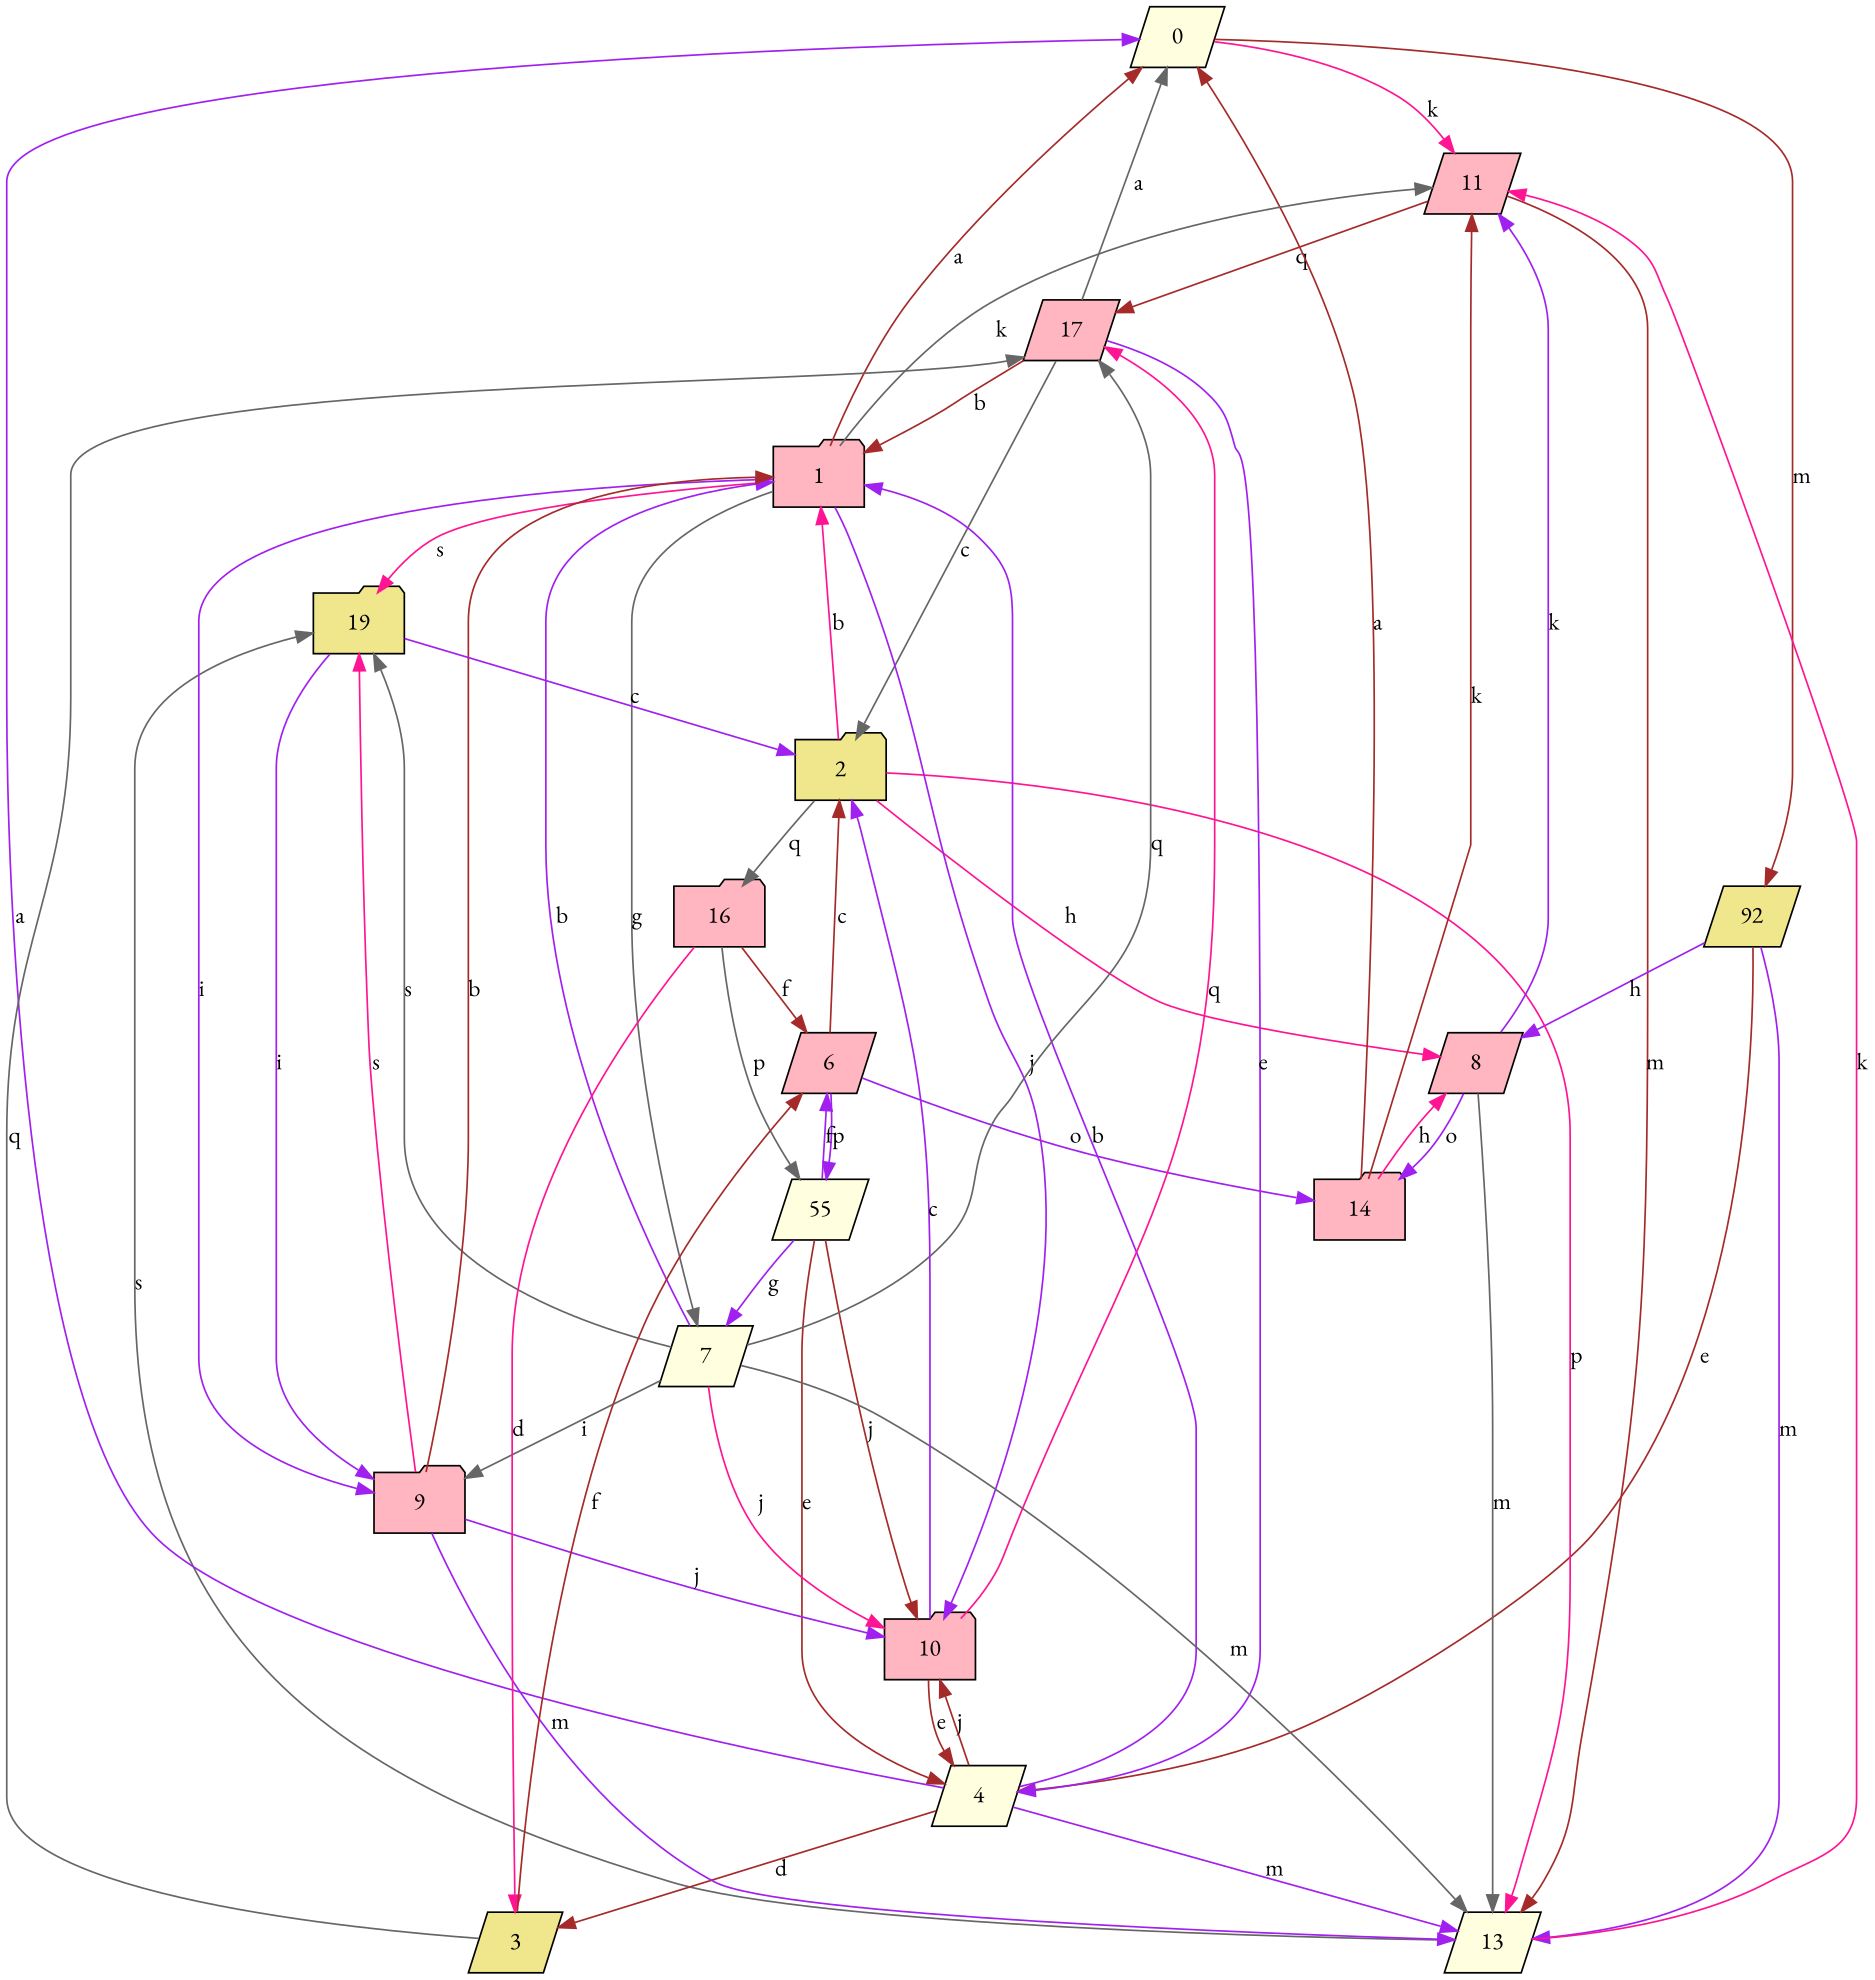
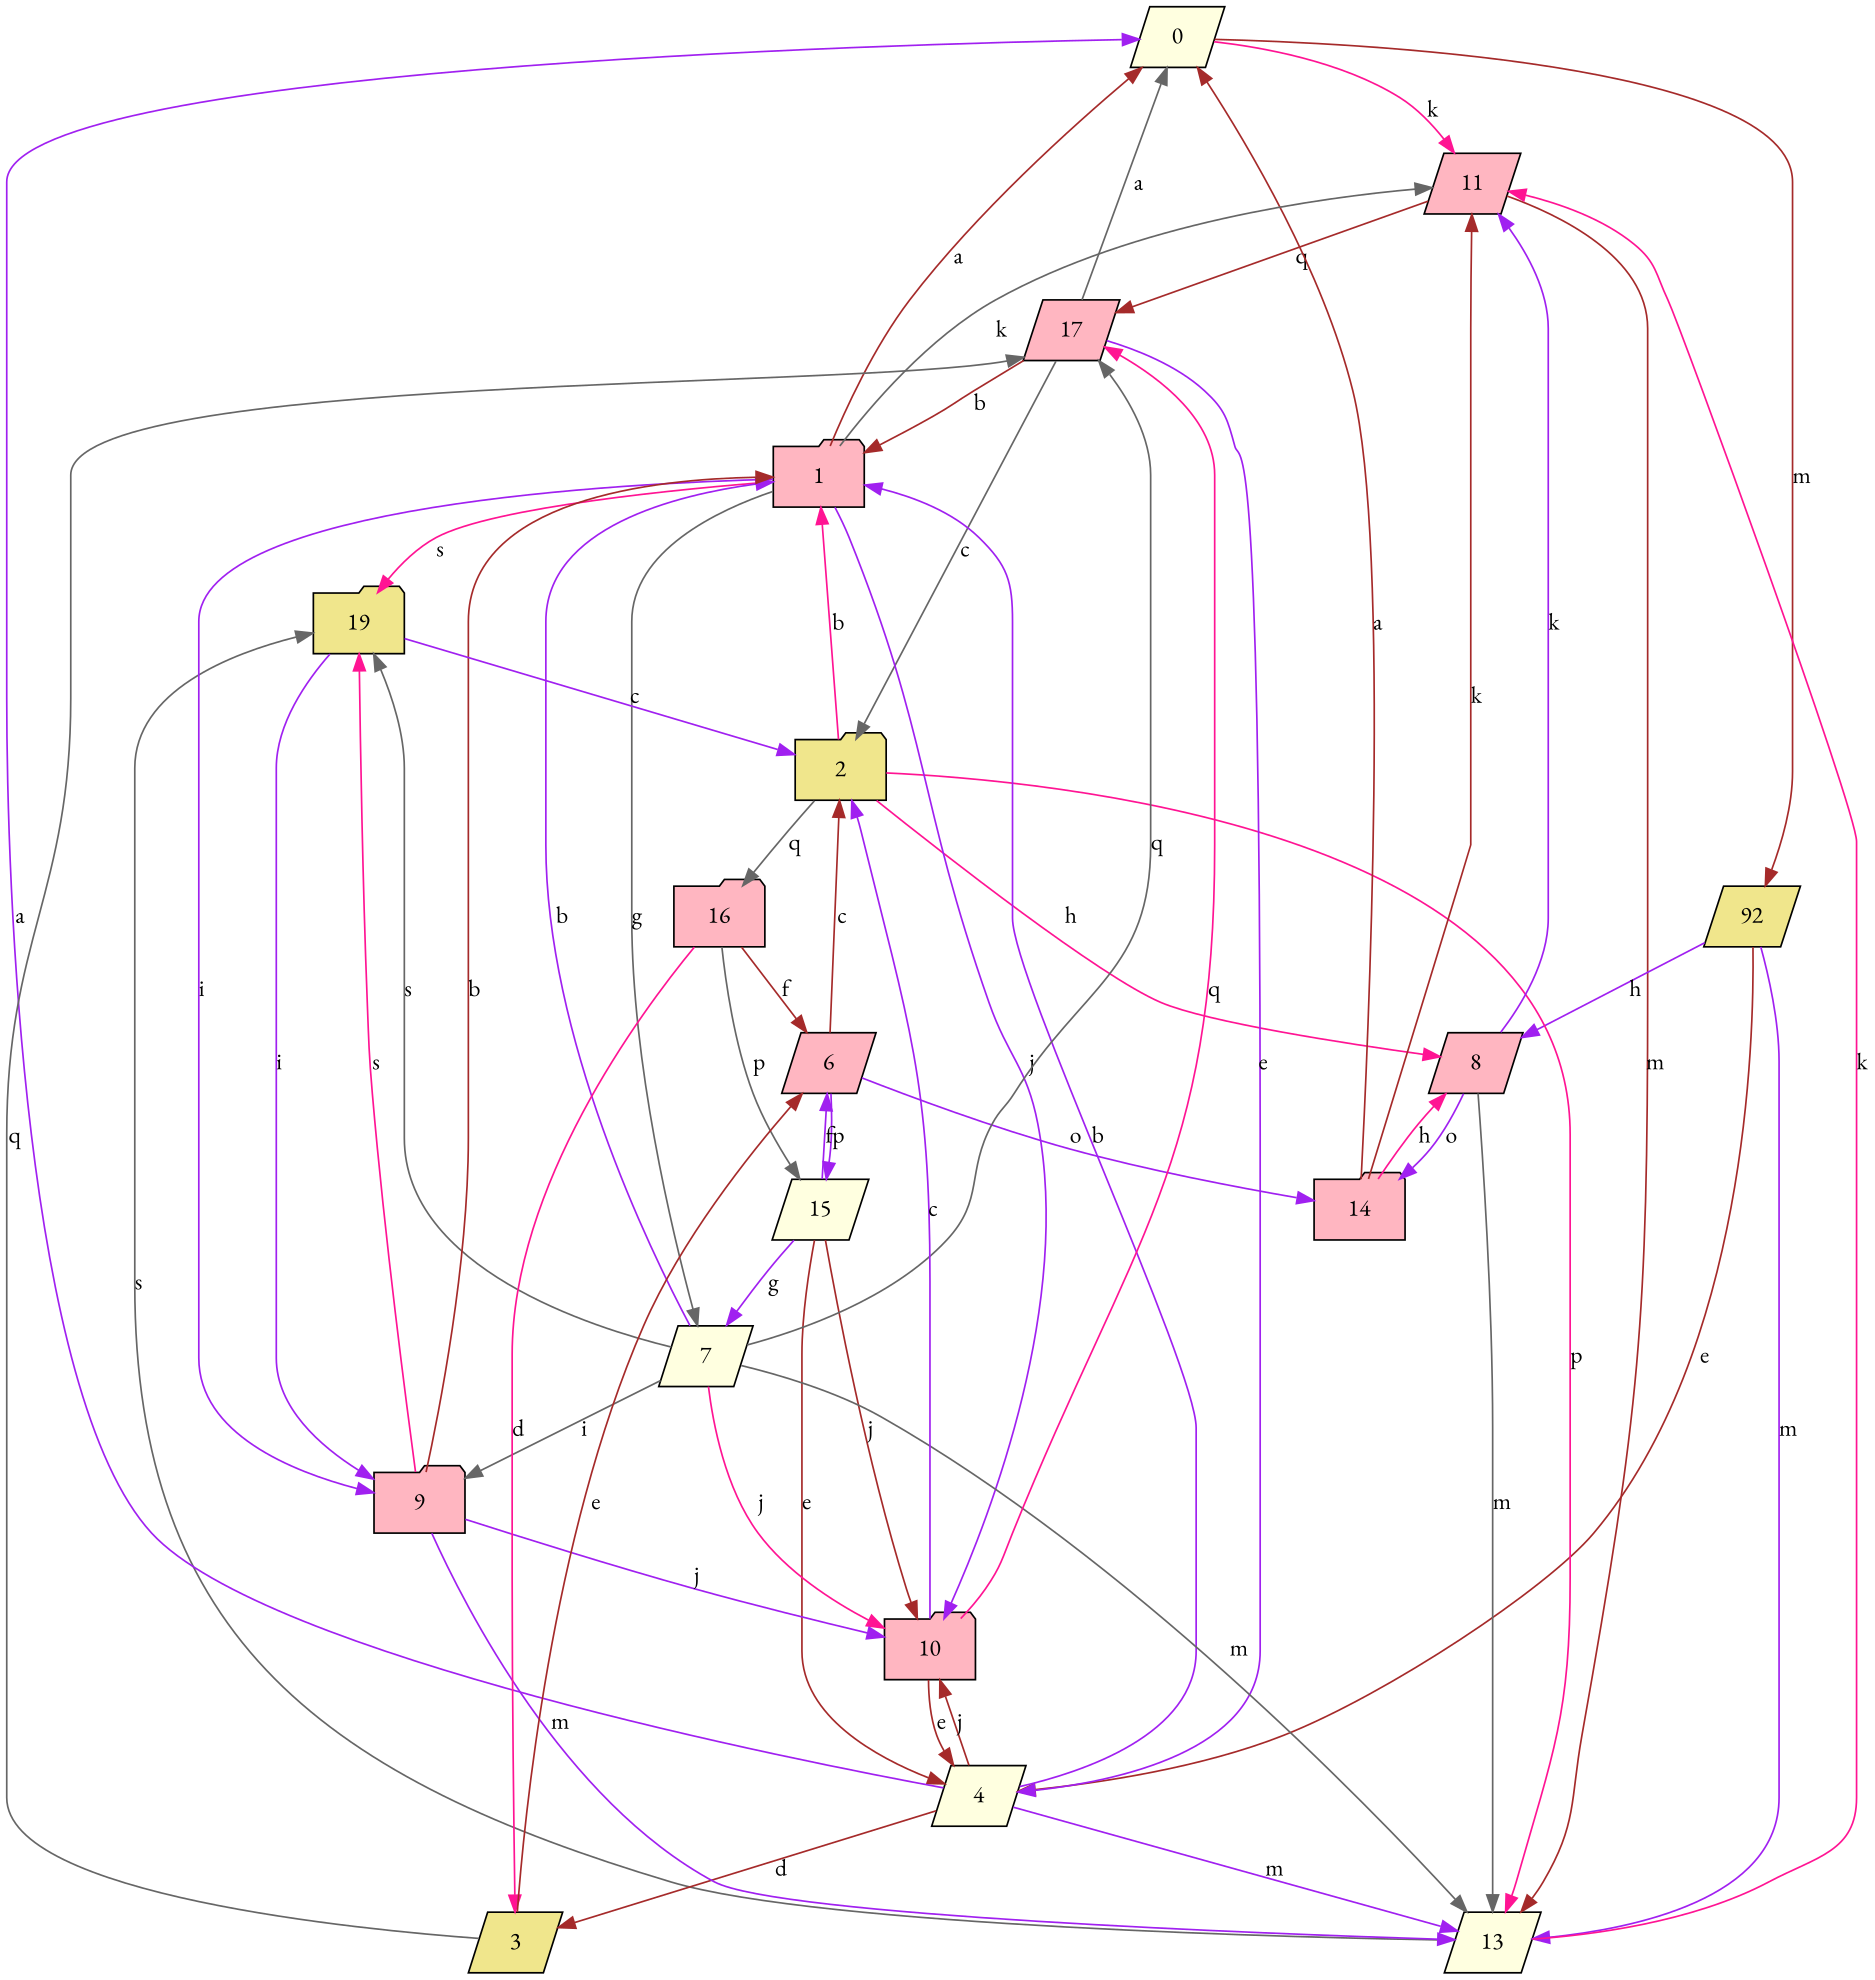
  strict digraph {
    fontname="EB Garamond"
    node [fillcolor=lightpink fontname="EB Garamond" shape=parallelogram style=filled]
    edge [color=purple fontname="EB Garamond"]
    0 [fillcolor=lightyellow]
    11
    n3 [fillcolor=khaki label=92]
    2 [fillcolor=khaki shape=folder]
    6
-   15 [fillcolor=lightyellow label=55]
+   15 [fillcolor=lightyellow]
    14 [shape=folder]
    17
    13 [fillcolor=lightyellow]
    8
    4 [fillcolor=lightyellow]
    1 [shape=folder]
    7 [fillcolor=lightyellow]
    9 [shape=folder]
    10 [shape=folder]
    19 [fillcolor=khaki shape=folder]
    16 [shape=folder]
    3 [fillcolor=khaki]
    0 -> 11 [color=deeppink label=k]
    0 -> n3 [color=brown label=m]
    11 -> 17 [color=brown label=q]
    11 -> 13 [color=brown label=m]
    n3 -> 13 [label=m]
    n3 -> 8 [label=h]
    n3 -> 4 [color=brown label=e]
    2 -> 13 [color=deeppink label=p]
    2 -> 8 [color=deeppink label=h]
    2 -> 1 [color=deeppink label=b]
    2 -> 16 [color=gray40 label=q]
    6 -> 2 [color=brown label=c]
    6 -> 15 [label=p]
    6 -> 14 [label=o]
    15 -> 6 [label=f]
    15 -> 4 [color=brown label=e]
    15 -> 7 [label=g]
    15 -> 10 [color=brown label=j]
    14 -> 0 [color=brown label=a]
    14 -> 11 [color=brown label=k]
    14 -> 8 [color=deeppink label=h]
    17 -> 0 [color=gray40 label=a]
    17 -> 2 [color=gray40 label=c]
    17 -> 4 [label=e]
    17 -> 1 [color=brown label=b]
    13 -> 11 [color=deeppink label=k]
    13 -> 19 [color=gray40 label=s]
    8 -> 11 [label=k]
    8 -> 14 [label=o]
    8 -> 13 [color=gray40 label=m]
    4 -> 0 [label=a]
    4 -> 13 [label=m]
    4 -> 1 [label=b]
    4 -> 10 [color=brown label=j]
    4 -> 3 [color=brown label=d]
    1 -> 0 [color=brown label=a]
    1 -> 11 [color=gray40 label=k]
    1 -> 7 [color=gray40 label=g]
    1 -> 9 [label=i]
    1 -> 10 [label=j]
    1 -> 19 [color=deeppink label=s]
    7 -> 17 [color=gray40 label=q]
    7 -> 13 [color=gray40 label=m]
    7 -> 1 [label=b]
    7 -> 9 [color=gray40 label=i]
    7 -> 10 [color=deeppink label=j]
    7 -> 19 [color=gray40 label=s]
    9 -> 13 [label=m]
    9 -> 1 [color=brown label=b]
    9 -> 10 [label=j]
    9 -> 19 [color=deeppink label=s]
    10 -> 2 [label=c]
    10 -> 17 [color=deeppink label=q]
    10 -> 4 [color=brown label=e]
    19 -> 2 [label=c]
    19 -> 9 [label=i]
    16 -> 6 [color=brown label=f]
    16 -> 15 [color=gray40 label=p]
    16 -> 3 [color=deeppink label=d]
-   3 -> 6 [color=brown label=f]
+   3 -> 6 [color=brown label=e]
    3 -> 17 [color=gray40 label=q]
  }
